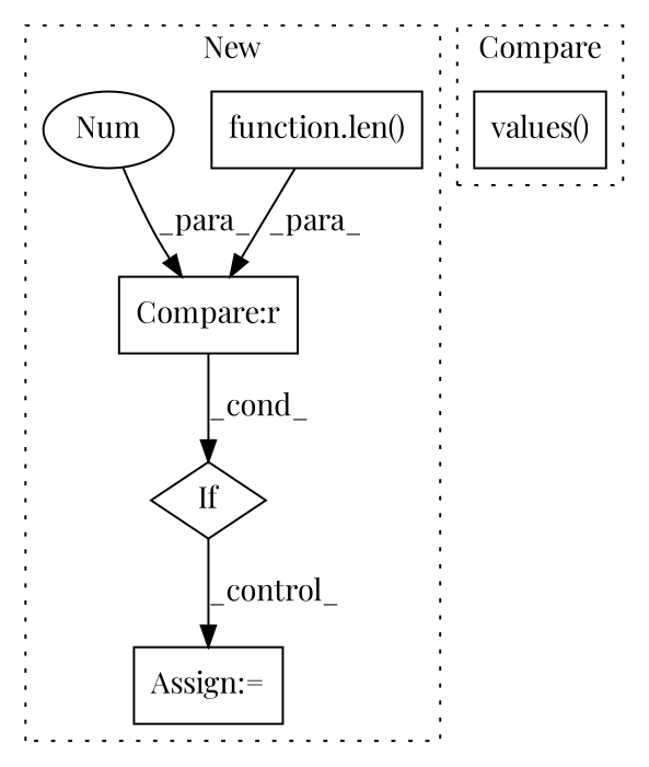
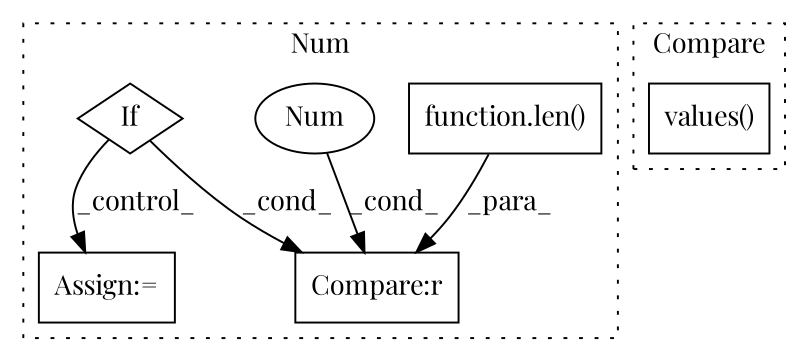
  digraph {
    fontname="Playfair Display"
    node [a=75 fontname="Playfair Display" l=3 shape=box]
    edge [fontname="Playfair Display"]
    n1 [l="4,1" label="function.len()" s="6022,6044"]
    n2 [a=40 l=28 label="Compare:r" s=6022]
    n3 [a=76 l=1 label=Num s=6049 shape=ellipse]
    n4 [a=68 label="Assign:=" s=6329]
    n5 [a=96 label=If s=5977 shape=diamond]
    n6 [l=21 label="values()" s=5873]
    subgraph cluster_1 {
-     label=New
+     label=Num
      style=dotted
      n1
      n2
      n3
      n4
      n5
    }
    subgraph cluster_2 {
      label=Compare
      style=dotted
      n6
    }
    n1 -> n2 [label=_para_]
-   n2 -> n5 [label=_cond_]
-   n3 -> n2 [label=_para_]
+   n5 -> n2 [label=_cond_]
+   n3 -> n2 [label=_cond_]
    n5 -> n4 [label=_control_]
  }
